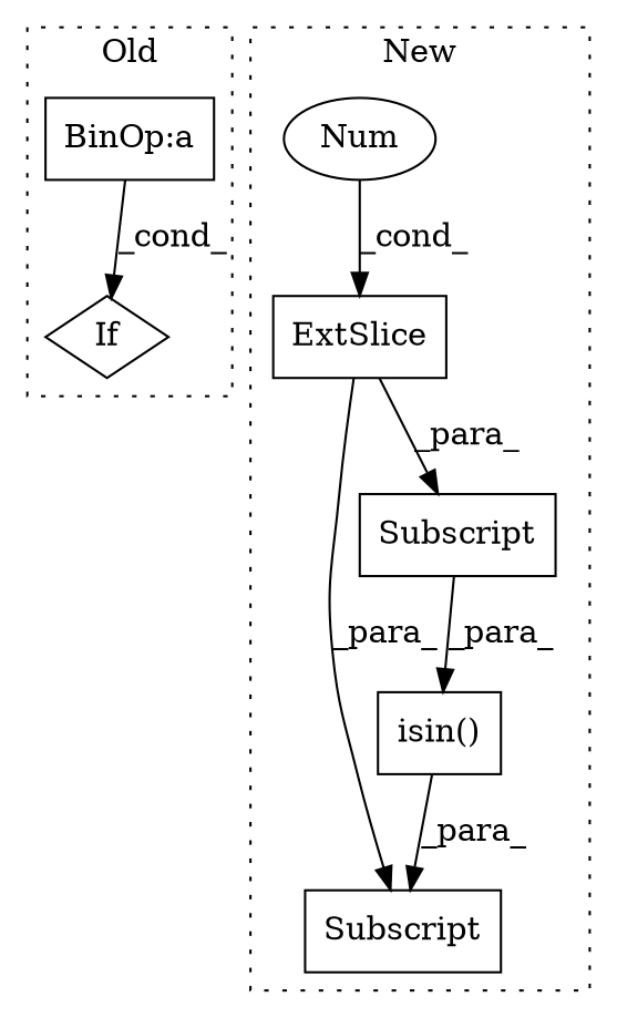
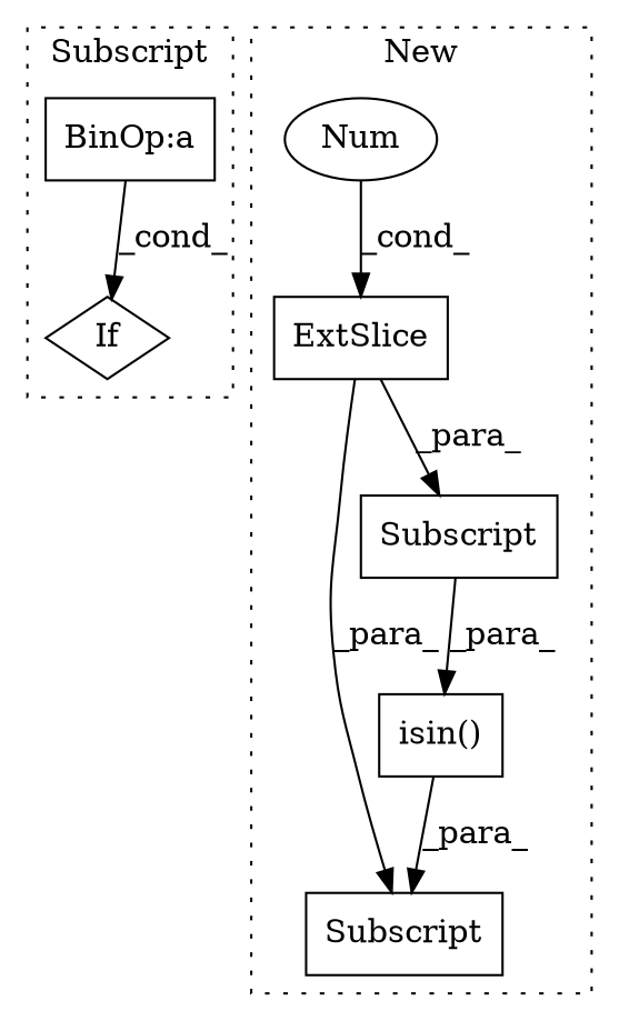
  digraph {
    node [a=63 l=3 shape=box]
    n1 [a=96 label=If s=9029 shape=diamond]
    n2 [a=82 label="BinOp:a" s=8870]
    n3 [a=75 l="11,1" label="isin()" s="8361,8422"]
    n4 [l="32,0" label=Subscript s="8508,0"]
    n5 [a=85 l=4 label=ExtSlice s=8372]
    n6 [a=76 l=1 label=Num s=8399 shape=ellipse]
    n7 [l="29,0" label=Subscript s="8372,0"]
    subgraph cluster_1 {
-     label=Old
+     label=Subscript
      style=dotted
      n1
      n2
    }
    subgraph cluster_2 {
      label=New
      style=dotted
      n3
      n4
      n5
      n6
      n7
    }
    n2 -> n1 [label=_cond_]
    n3 -> n4 [label=_para_]
    n5 -> n4 [label=_para_]
    n5 -> n7 [label=_para_]
    n6 -> n5 [label=_cond_]
    n7 -> n3 [label=_para_]
  }
